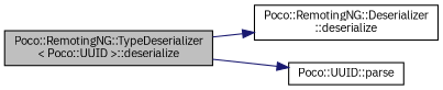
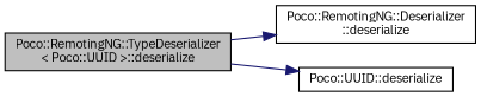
  digraph {
    rankdir=LR
    fontname="IBM Plex Sans"
    node [color=black fillcolor=white fontname="IBM Plex Sans" fontsize=10 shape=record style=filled]
    edge [color=midnightblue fontname="IBM Plex Sans" fontsize=10 labelfontname=Helvetica labelfontsize=10 style=solid]
    n1 [fillcolor=grey75 fontcolor=black height=0.2 label="Poco::RemotingNG::TypeDeserializer\l\< Poco::UUID \>::deserialize" width=0.4]
    n2 [height=0.2 label="Poco::RemotingNG::Deserializer\l::deserialize" width=0.4]
-   n3 [height=0.2 label="Poco::UUID::parse" width=0.4]
+   n3 [height=0.2 label="Poco::UUID::deserialize" width=0.4]
    n1 -> n2
    n1 -> n3
  }
